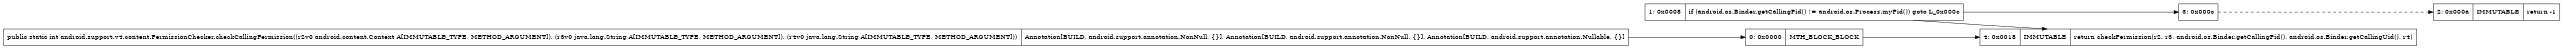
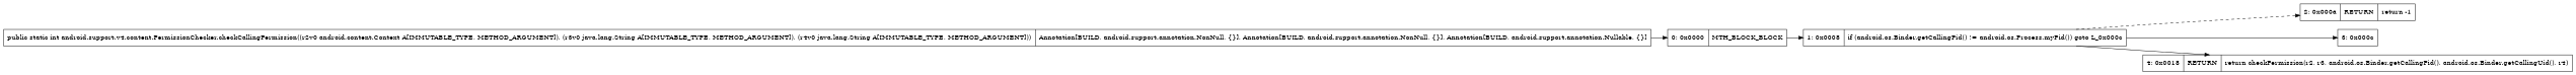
  digraph {
    rankdir=LR
    node [shape=record]
    n1 [label="{0\:\ 0x0000|MTH_BLOCK_BLOCK\l}"]
    n2 [label="{1\:\ 0x0008|if (android.os.Binder.getCallingPid() != android.os.Process.myPid()) goto L_0x000c\l}"]
-   n3 [label="{2\:\ 0x000a|IMMUTABLE\l|return \-1\l}"]
+   n3 [label="{2\:\ 0x000a|RETURN\l|return \-1\l}"]
    n4 [label="{3\:\ 0x000c}"]
-   n5 [label="{4\:\ 0x0018|IMMUTABLE\l|return checkPermission(r2, r3, android.os.Binder.getCallingPid(), android.os.Binder.getCallingUid(), r4)\l}"]
+   n5 [label="{4\:\ 0x0018|RETURN\l|return checkPermission(r2, r3, android.os.Binder.getCallingPid(), android.os.Binder.getCallingUid(), r4)\l}"]
    n6 [label="{public static int android.support.v4.content.PermissionChecker.checkCallingPermission((r2v0 android.content.Context A[IMMUTABLE_TYPE, METHOD_ARGUMENT]), (r3v0 java.lang.String A[IMMUTABLE_TYPE, METHOD_ARGUMENT]), (r4v0 java.lang.String A[IMMUTABLE_TYPE, METHOD_ARGUMENT]))  | Annotation[BUILD, android.support.annotation.NonNull, \{\}], Annotation[BUILD, android.support.annotation.NonNull, \{\}], Annotation[BUILD, android.support.annotation.Nullable, \{\}]\l}"]
-   n1 -> n5
-   n4 -> n3 [style=dashed]
+   n1 -> n2
+   n2 -> n3 [style=dashed]
    n2 -> n4
    n2 -> n5
    n6 -> n1
  }
